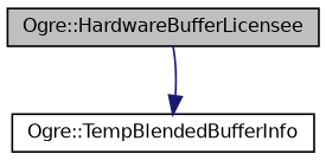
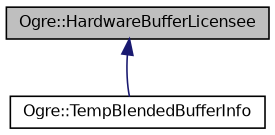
  digraph {
    node [color=black fontname=Helvetica fontsize=10 shape=record]
    n1 [fillcolor=grey75 fontcolor=black height=0.2 label="Ogre::HardwareBufferLicensee" style=filled width=0.4]
    n2 [height=0.2 label="Ogre::TempBlendedBufferInfo" width=0.4]
-   n2 -> n1 [color=midnightblue dir=back fontname=Helvetica fontsize=10 labelfontname=Helvetica labelfontsize=10 style=solid]
+   n1 -> n2 [color=midnightblue dir=back fontname=Helvetica fontsize=10 labelfontname=Helvetica labelfontsize=10 style=solid]
  }
